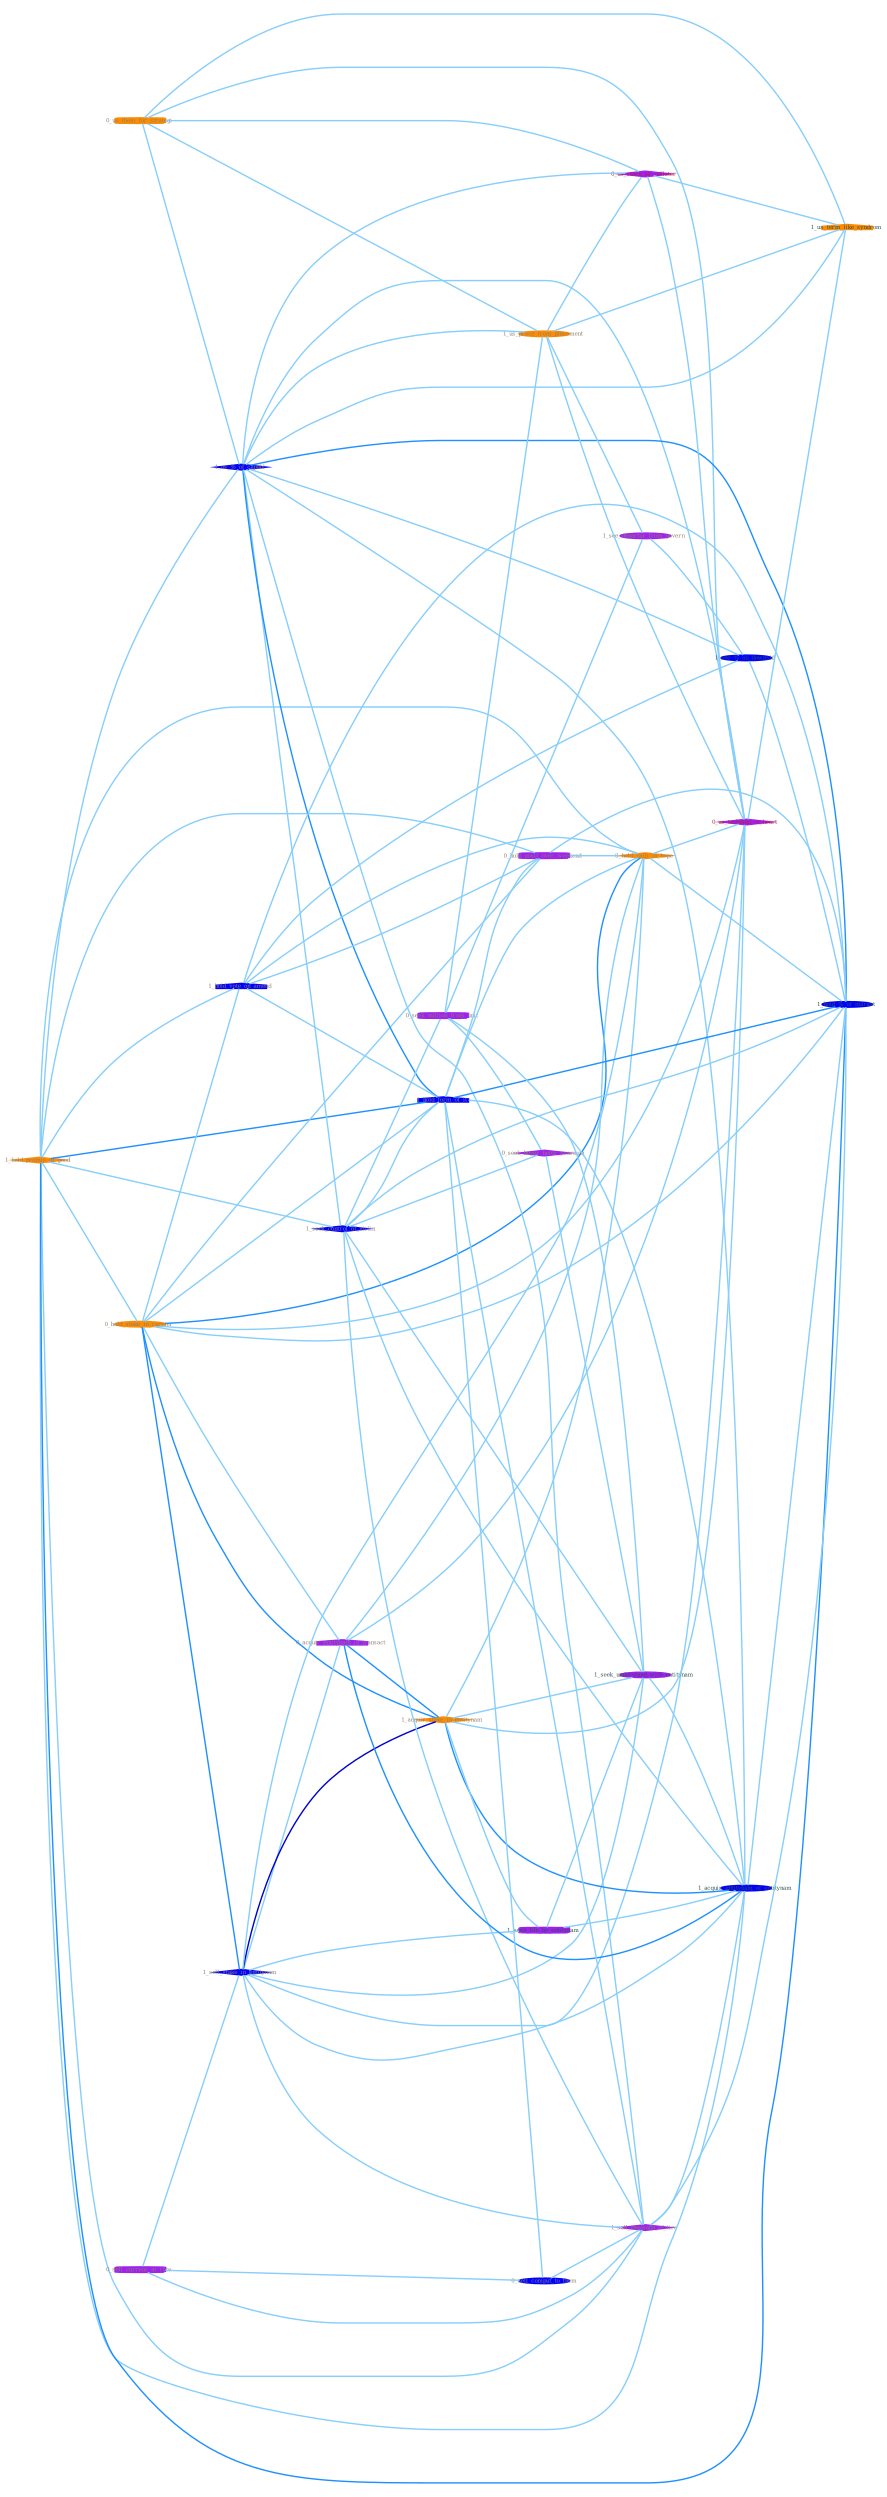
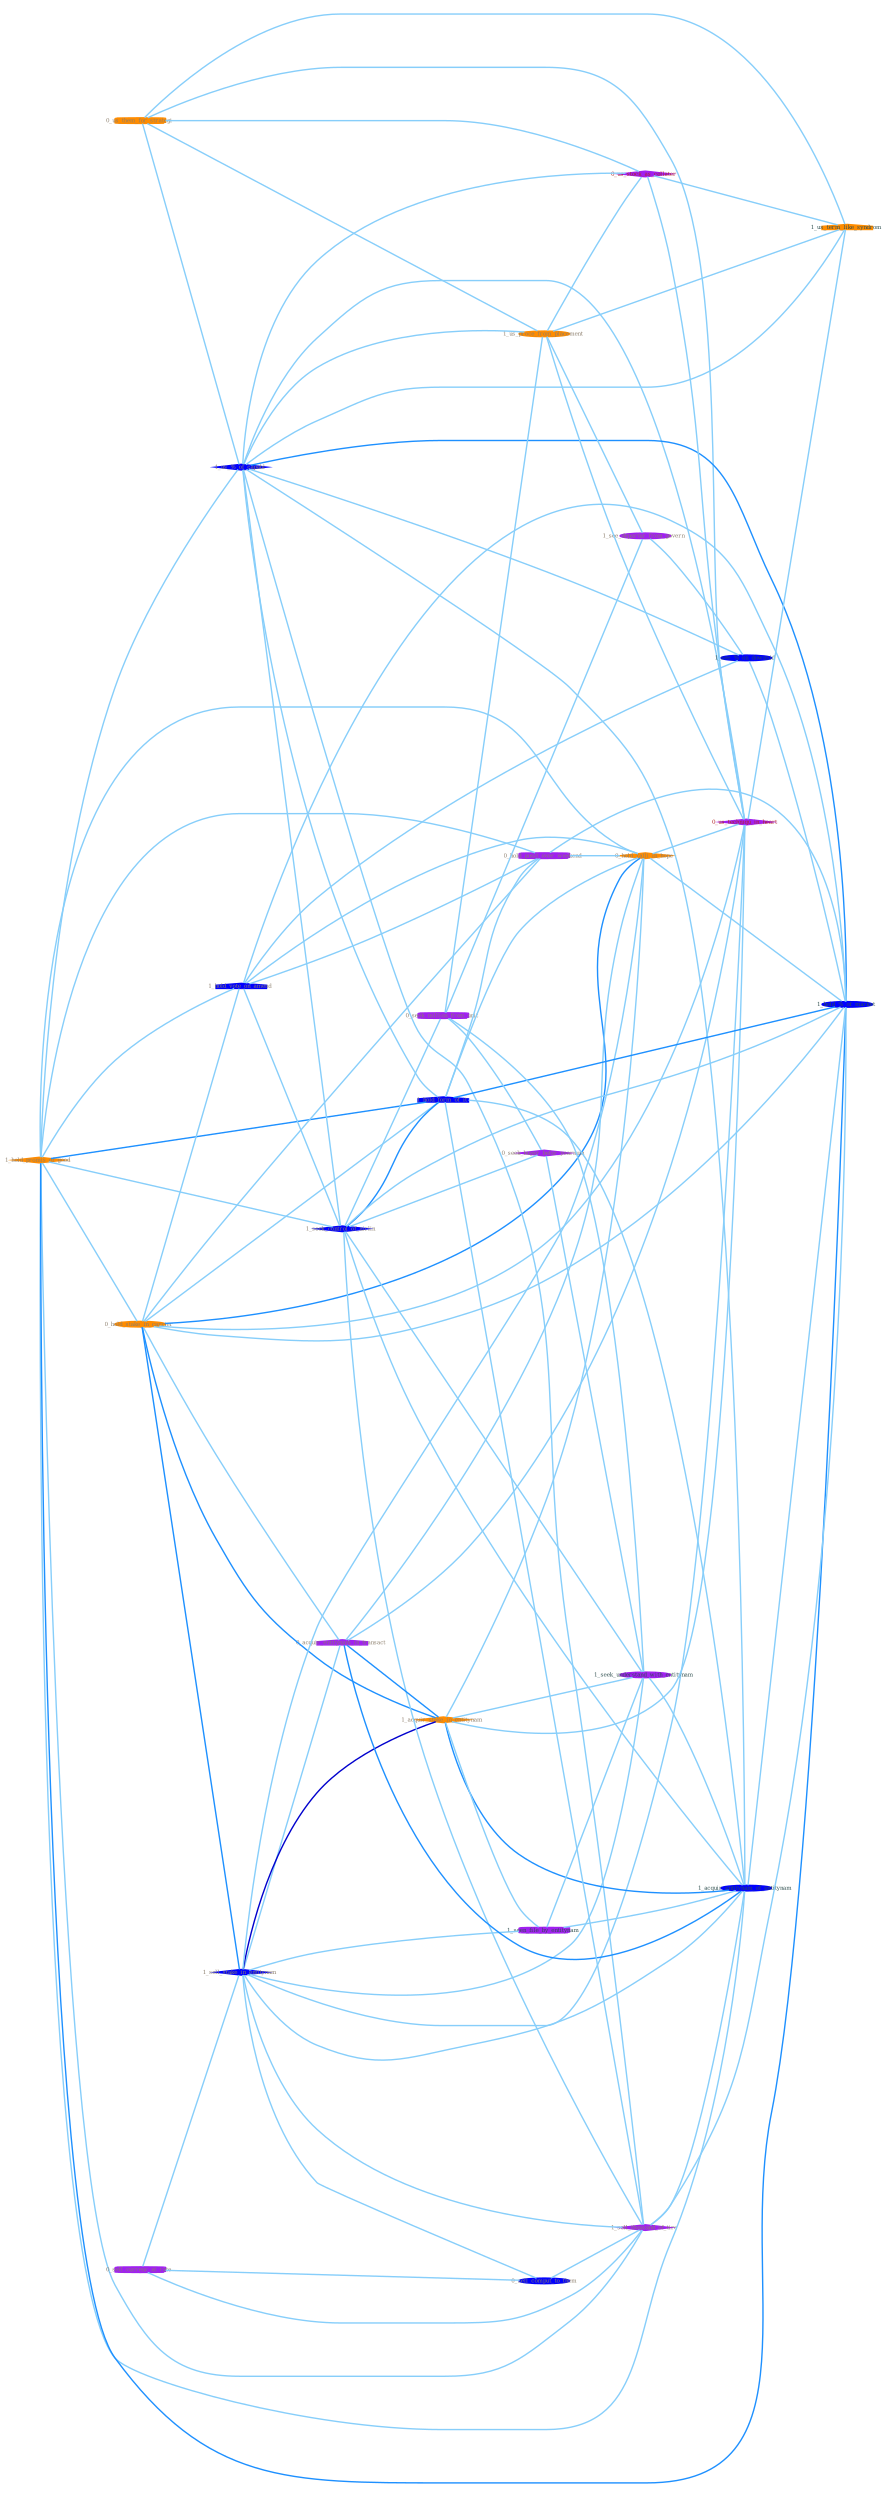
  graph {
    rankdir=LR
    node [color=purple fixedsize=true fontcolor="#8b7d6b" fontsize=4 shape=diamond style=filled]
    edge [color="#87cefa" w=1]
    "1_hold_promis_of_good " [color=darkorange height=.06 width=.5]
    "0_sell_currenc_at_rate " [height=.06 shape=cylinder width=.5]
    "0_us_them_for_strategi " [color=darkorange height=.06 shape=cylinder width=.5]
    "0_hold_stake_in_carrier " [color=darkorange height=.06 shape=ellipse width=.5]
    "1_us_%_of_capabl " [color=blue height=.06 width=.5]
    "1_sell_stake_in_entitynam " [color=blue height=.06 width=.5]
    "1_seek_control_of_airlin " [color=blue height=.06 width=.5]
    "0_acquir_entitynam_in_transact " [height=.06 shape=house width=.5]
    "1_acquir_stake_in_entitynam " [color=darkorange height=.06 width=.5]
    n10 [color=blue height=.06 label="0_sell_comput_to_them" shape=ellipse width=.5]
    "1_hold_vote_on_amend " [color=blue height=.06 shape=house width=.5]
    "1_hold_form_of_it " [color=blue height=.06 shape=house width=.5]
    "0_seek_million_from_unit " [height=.06 shape=cylinder width=.5]
    "0_seek_buyer_befor_yearnum " [height=.06 width=.5]
    "1_us_proce_from_placement " [color=darkorange height=.06 shape=ellipse width=.5]
    "0_hold_posit_over_weekend " [height=.06 shape=cylinder width=.5]
    "1_sell_thousand_of_tire " [height=.06 width=.5]
    "0_hold_ralli_in_hope " [color=darkorange height=.06 width=.5]
    "1_see_departur_from_govern " [height=.06 shape=ellipse width=.5]
    "0_us_stock_as_collater " [fontcolor="#b22222" height=.06 width=.5]
    "0_us_techniqu_in_heart " [fontcolor="#b22222" height=.06 width=.5]
    "1_acquir_entitynam_of_entitynam " [color=blue fontcolor="#2f4f4f" height=.06 shape=ellipse width=.5]
    "1_hold_%_of_market " [color=blue fontcolor="#2f4f4f" height=.06 shape=ellipse width=.5]
    "1_us_term_like_syndrom " [color=darkorange fontcolor="#2f4f4f" height=.06 shape=house width=.5]
    "1_see_%_on_downsid " [color=blue fontcolor="#2f4f4f" height=.06 shape=ellipse width=.5]
    "1_seen_file_by_entitynam " [fontcolor="#2f4f4f" height=.06 shape=cylinder width=.5]
    "1_seek_understand_with_entitynam " [fontcolor="#2f4f4f" height=.06 shape=ellipse width=.5]
    subgraph sub_1 {
      "1_hold_promis_of_good "
      "0_sell_currenc_at_rate "
      "0_us_them_for_strategi "
      "0_hold_stake_in_carrier "
      "1_us_%_of_capabl "
      "1_sell_stake_in_entitynam "
      "1_seek_control_of_airlin "
      "0_acquir_entitynam_in_transact "
      "1_acquir_stake_in_entitynam "
      n10
      "1_hold_vote_on_amend "
      "1_hold_form_of_it "
      "0_seek_million_from_unit "
      "0_seek_buyer_befor_yearnum "
      "1_us_proce_from_placement "
      "0_hold_posit_over_weekend "
      "1_sell_thousand_of_tire "
      "0_hold_ralli_in_hope "
      "1_see_departur_from_govern "
    }
    subgraph sub_2 {
      "0_us_stock_as_collater "
      "0_us_techniqu_in_heart "
    }
    "1_hold_promis_of_good " -- "0_hold_stake_in_carrier "
    "1_hold_promis_of_good " -- "1_us_%_of_capabl "
    "1_hold_promis_of_good " -- "1_seek_control_of_airlin "
    "1_hold_promis_of_good " -- "1_hold_vote_on_amend "
    "1_hold_promis_of_good " -- "1_hold_form_of_it " [color="#1e90ff" w=2]
    "1_hold_promis_of_good " -- "0_hold_posit_over_weekend "
    "1_hold_promis_of_good " -- "1_sell_thousand_of_tire "
    "1_hold_promis_of_good " -- "0_hold_ralli_in_hope "
    "1_hold_promis_of_good " -- "1_acquir_entitynam_of_entitynam "
    "1_hold_promis_of_good " -- "1_hold_%_of_market " [color="#1e90ff" w=2]
    "0_sell_currenc_at_rate " -- "1_sell_stake_in_entitynam "
    "0_sell_currenc_at_rate " -- n10
    "0_sell_currenc_at_rate " -- "1_sell_thousand_of_tire "
    "0_us_them_for_strategi " -- "1_us_%_of_capabl "
    "0_us_them_for_strategi " -- "1_us_proce_from_placement "
    "0_us_them_for_strategi " -- "0_us_stock_as_collater "
    "0_us_them_for_strategi " -- "0_us_techniqu_in_heart "
    "0_us_them_for_strategi " -- "1_us_term_like_syndrom "
    "0_hold_stake_in_carrier " -- "1_sell_stake_in_entitynam " [color="#1e90ff" w=2]
    "0_hold_stake_in_carrier " -- "0_acquir_entitynam_in_transact "
    "0_hold_stake_in_carrier " -- "1_acquir_stake_in_entitynam " [color="#1e90ff" w=2]
    "0_hold_stake_in_carrier " -- "1_hold_vote_on_amend "
    "0_hold_stake_in_carrier " -- "1_hold_form_of_it "
    "0_hold_stake_in_carrier " -- "0_hold_posit_over_weekend "
    "0_hold_stake_in_carrier " -- "0_hold_ralli_in_hope " [color="#1e90ff" w=2]
    "0_hold_stake_in_carrier " -- "0_us_techniqu_in_heart "
    "0_hold_stake_in_carrier " -- "1_hold_%_of_market "
    "1_us_%_of_capabl " -- "1_seek_control_of_airlin "
-   "1_us_%_of_capabl " -- "1_hold_form_of_it " [color="#1e90ff"]
+   "1_us_%_of_capabl " -- "1_hold_form_of_it "
    "1_us_%_of_capabl " -- "1_us_proce_from_placement "
    "1_us_%_of_capabl " -- "1_sell_thousand_of_tire "
    "1_us_%_of_capabl " -- "0_us_stock_as_collater "
    "1_us_%_of_capabl " -- "0_us_techniqu_in_heart "
    "1_us_%_of_capabl " -- "1_acquir_entitynam_of_entitynam "
    "1_us_%_of_capabl " -- "1_hold_%_of_market " [color="#1e90ff" w=2]
    "1_us_%_of_capabl " -- "1_us_term_like_syndrom "
    "1_us_%_of_capabl " -- "1_see_%_on_downsid "
    "1_sell_stake_in_entitynam " -- "0_acquir_entitynam_in_transact "
    "1_sell_stake_in_entitynam " -- "1_acquir_stake_in_entitynam " [color="#0000cd" w=3]
-   "1_hold_form_of_it " -- n10
+   "1_sell_stake_in_entitynam " -- n10
    "1_sell_stake_in_entitynam " -- "1_sell_thousand_of_tire "
    "1_sell_stake_in_entitynam " -- "0_hold_ralli_in_hope "
    "1_sell_stake_in_entitynam " -- "0_us_techniqu_in_heart "
    "1_sell_stake_in_entitynam " -- "1_acquir_entitynam_of_entitynam "
    "1_sell_stake_in_entitynam " -- "1_seen_file_by_entitynam "
    "1_sell_stake_in_entitynam " -- "1_seek_understand_with_entitynam "
-   "1_seek_control_of_airlin " -- "1_hold_form_of_it "
+   "1_seek_control_of_airlin " -- "1_hold_form_of_it " [color="#1e90ff"]
    "1_seek_control_of_airlin " -- "0_seek_million_from_unit "
    "1_seek_control_of_airlin " -- "0_seek_buyer_befor_yearnum "
    "1_seek_control_of_airlin " -- "1_sell_thousand_of_tire "
    "1_seek_control_of_airlin " -- "1_acquir_entitynam_of_entitynam "
    "1_seek_control_of_airlin " -- "1_hold_%_of_market "
    "1_seek_control_of_airlin " -- "1_seek_understand_with_entitynam "
    "0_acquir_entitynam_in_transact " -- "1_acquir_stake_in_entitynam " [color="#1e90ff" w=2]
    "0_acquir_entitynam_in_transact " -- "0_hold_ralli_in_hope "
    "0_acquir_entitynam_in_transact " -- "0_us_techniqu_in_heart "
    "0_acquir_entitynam_in_transact " -- "1_acquir_entitynam_of_entitynam " [color="#1e90ff" w=2]
    "1_acquir_stake_in_entitynam " -- "0_hold_ralli_in_hope "
    "1_acquir_stake_in_entitynam " -- "0_us_techniqu_in_heart "
    "1_acquir_stake_in_entitynam " -- "1_acquir_entitynam_of_entitynam " [color="#1e90ff" w=2]
    "1_acquir_stake_in_entitynam " -- "1_seen_file_by_entitynam "
    "1_acquir_stake_in_entitynam " -- "1_seek_understand_with_entitynam "
    n10 -- "1_sell_thousand_of_tire "
-   "1_hold_vote_on_amend " -- "1_hold_form_of_it "
+   "1_hold_vote_on_amend " -- "1_seek_control_of_airlin "
    "1_hold_vote_on_amend " -- "0_hold_posit_over_weekend "
    "1_hold_vote_on_amend " -- "0_hold_ralli_in_hope "
    "1_hold_vote_on_amend " -- "1_hold_%_of_market "
    "1_hold_vote_on_amend " -- "1_see_%_on_downsid "
    "1_hold_form_of_it " -- "0_hold_posit_over_weekend "
    "1_hold_form_of_it " -- "1_sell_thousand_of_tire "
    "1_hold_form_of_it " -- "0_hold_ralli_in_hope "
    "1_hold_form_of_it " -- "1_acquir_entitynam_of_entitynam "
    "1_hold_form_of_it " -- "1_hold_%_of_market " [color="#1e90ff" w=2]
    "0_seek_million_from_unit " -- "0_seek_buyer_befor_yearnum "
    "0_seek_million_from_unit " -- "1_us_proce_from_placement "
    "0_seek_million_from_unit " -- "1_see_departur_from_govern "
    "0_seek_million_from_unit " -- "1_seek_understand_with_entitynam "
    "0_seek_buyer_befor_yearnum " -- "1_seek_understand_with_entitynam "
    "1_us_proce_from_placement " -- "1_see_departur_from_govern "
    "1_us_proce_from_placement " -- "0_us_stock_as_collater "
    "1_us_proce_from_placement " -- "0_us_techniqu_in_heart "
    "1_us_proce_from_placement " -- "1_us_term_like_syndrom "
    "0_hold_posit_over_weekend " -- "0_hold_ralli_in_hope "
    "0_hold_posit_over_weekend " -- "1_hold_%_of_market "
    "1_sell_thousand_of_tire " -- "1_acquir_entitynam_of_entitynam "
    "1_sell_thousand_of_tire " -- "1_hold_%_of_market "
    "0_hold_ralli_in_hope " -- "0_us_techniqu_in_heart "
    "0_hold_ralli_in_hope " -- "1_hold_%_of_market "
    "1_see_departur_from_govern " -- "1_see_%_on_downsid "
    "0_us_stock_as_collater " -- "0_us_techniqu_in_heart "
    "0_us_stock_as_collater " -- "1_us_term_like_syndrom "
    "0_us_techniqu_in_heart " -- "1_us_term_like_syndrom "
    "1_acquir_entitynam_of_entitynam " -- "1_hold_%_of_market "
    "1_see_%_on_downsid " -- "1_hold_%_of_market "
    "1_seen_file_by_entitynam " -- "1_acquir_entitynam_of_entitynam "
    "1_seen_file_by_entitynam " -- "1_seek_understand_with_entitynam "
    "1_seek_understand_with_entitynam " -- "1_acquir_entitynam_of_entitynam "
  }
